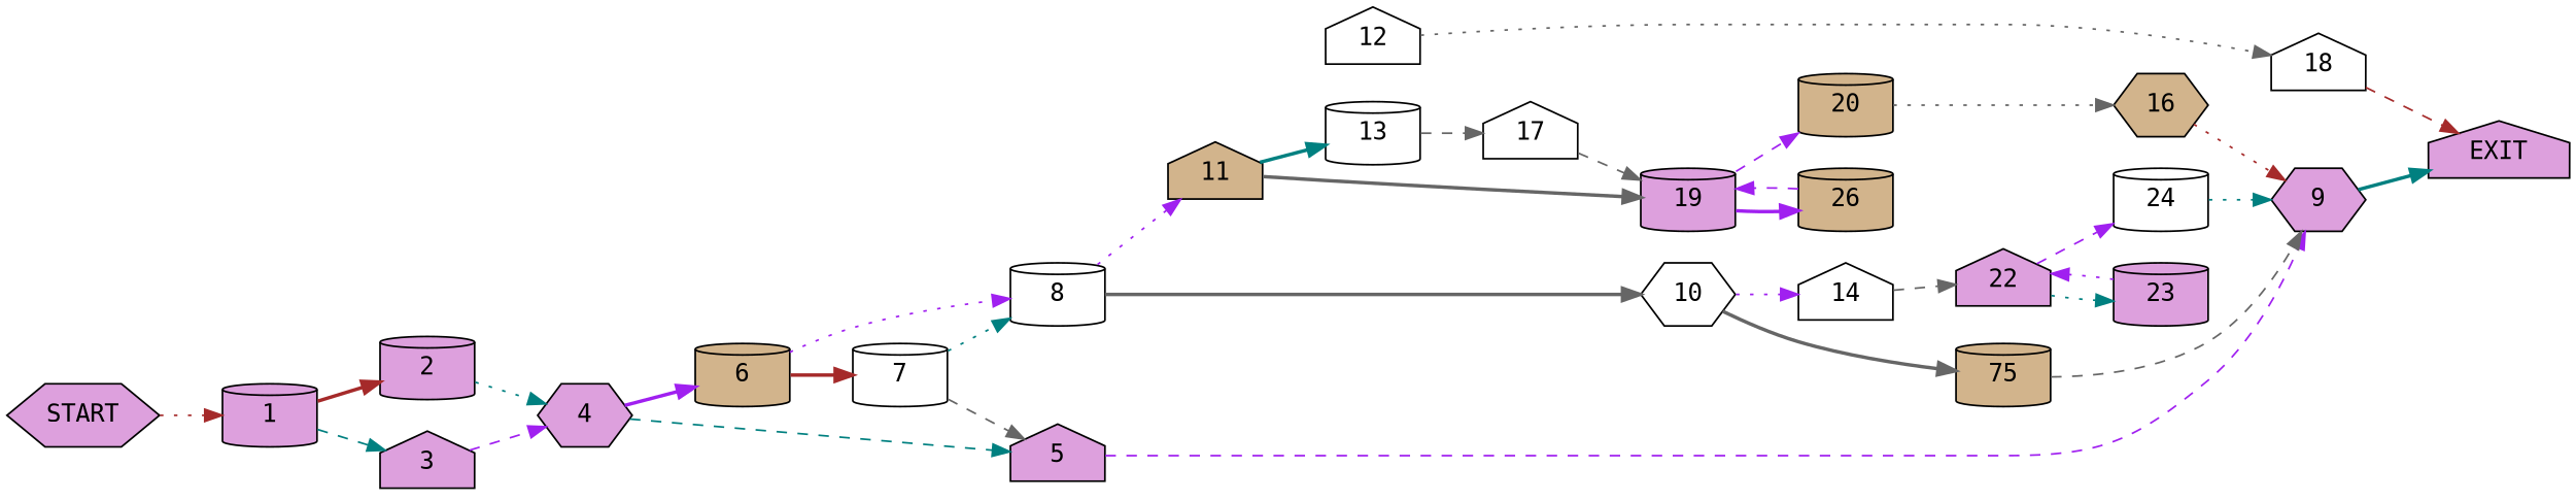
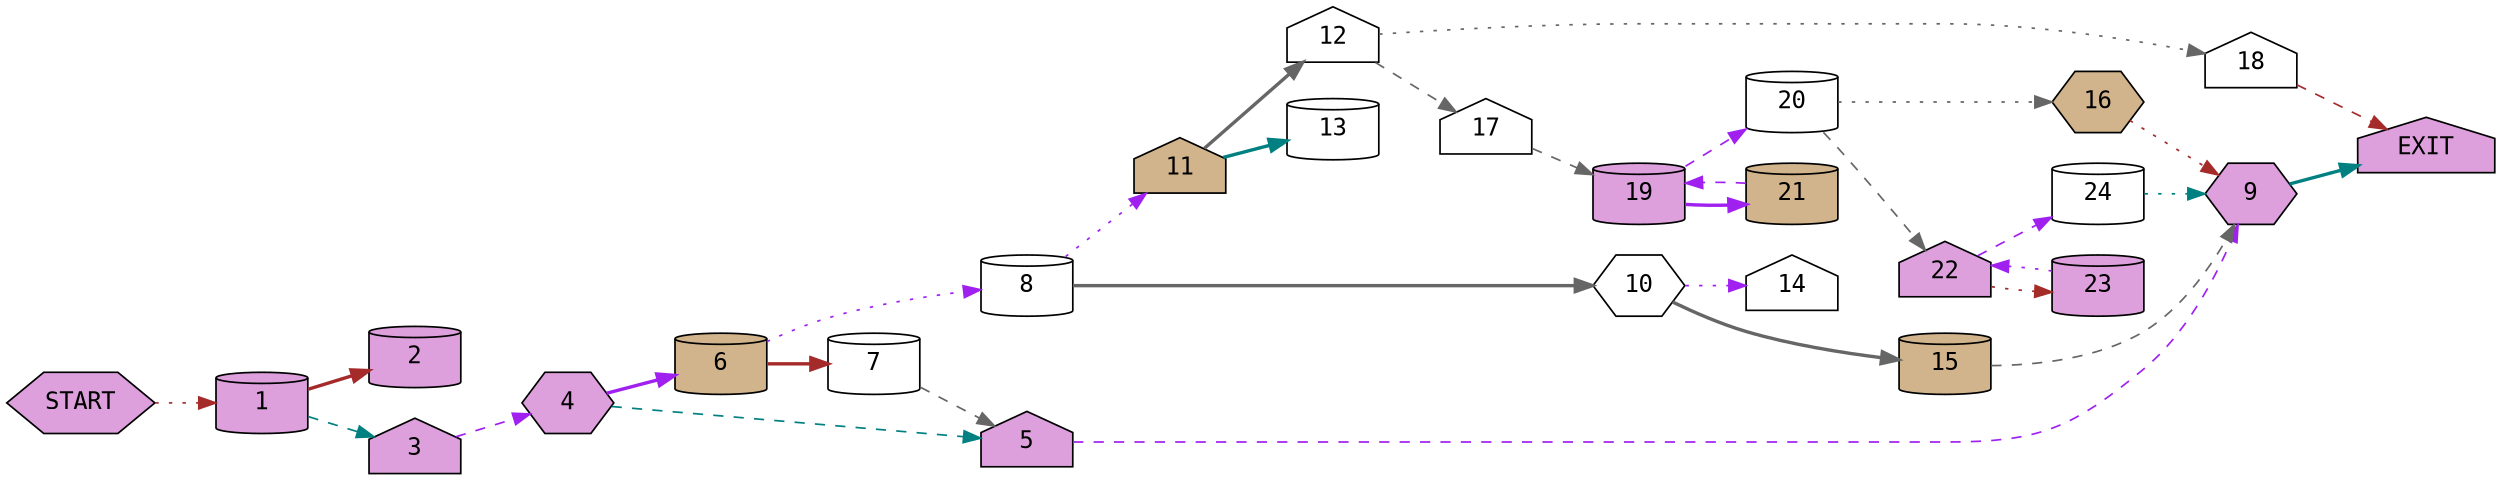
  digraph {
    fontname="DejaVu Sans Mono"
    rankdir=LR
    node [fillcolor=plum fontname="DejaVu Sans Mono" shape=cylinder style=filled]
    edge [color=purple fontname="DejaVu Sans Mono" style=dashed]
    n1 [label=START shape=hexagon]
    1
    2
    3 [shape=house]
    n5 [label=EXIT shape=house]
    4 [shape=hexagon]
    5 [shape=house]
    6 [fillcolor=tan]
    9 [shape=hexagon]
    7 [fillcolor=white]
    8 [fillcolor=white]
    10 [fillcolor=white shape=hexagon]
    11 [fillcolor=tan shape=house]
    14 [fillcolor=white shape=house]
-   15 [fillcolor=tan label=75]
+   15 [fillcolor=tan]
    12 [fillcolor=white shape=house]
    13 [fillcolor=white]
    22 [shape=house]
    17 [fillcolor=white shape=house]
    18 [fillcolor=white shape=house]
    19
    16 [fillcolor=tan shape=hexagon]
    23
    24 [fillcolor=white]
-   20 [fillcolor=tan]
-   21 [fillcolor=tan label=26]
+   20 [fillcolor=white]
+   21 [fillcolor=tan]
    n1 -> 1 [color=brown style=dotted]
    1 -> 2 [color=brown style=bold]
    1 -> 3 [color=teal]
-   2 -> 4 [color=teal style=dotted]
    3 -> 4
    4 -> 5 [color=teal]
    4 -> 6 [style=bold]
    5 -> 9
    6 -> 7 [color=brown style=bold]
    6 -> 8 [style=dotted]
    9 -> n5 [color=teal style=bold]
    7 -> 5 [color=gray40]
-   7 -> 8 [color=teal style=dotted]
    8 -> 10 [color=gray40 style=bold]
    8 -> 11 [style=dotted]
    10 -> 14 [style=dotted]
    10 -> 15 [color=gray40 style=bold]
-   11 -> 19 [color=gray40 style=bold]
+   11 -> 12 [color=gray40 style=bold]
    11 -> 13 [color=teal style=bold]
-   14 -> 22 [color=gray40]
+   20 -> 22 [color=gray40]
    15 -> 9 [color=gray40]
-   13 -> 17 [color=gray40]
+   12 -> 17 [color=gray40]
    12 -> 18 [color=gray40 style=dotted]
-   22 -> 23 [color=teal style=dotted]
+   22 -> 23 [color=brown style=dotted]
    22 -> 24
    17 -> 19 [color=gray40]
    18 -> n5 [color=brown]
    19 -> 20
    19 -> 21 [style=bold]
    16 -> 9 [color=brown style=dotted]
    23 -> 22 [style=dotted]
    24 -> 9 [color=teal style=dotted]
    20 -> 16 [color=gray40 style=dotted]
    21 -> 19
  }
